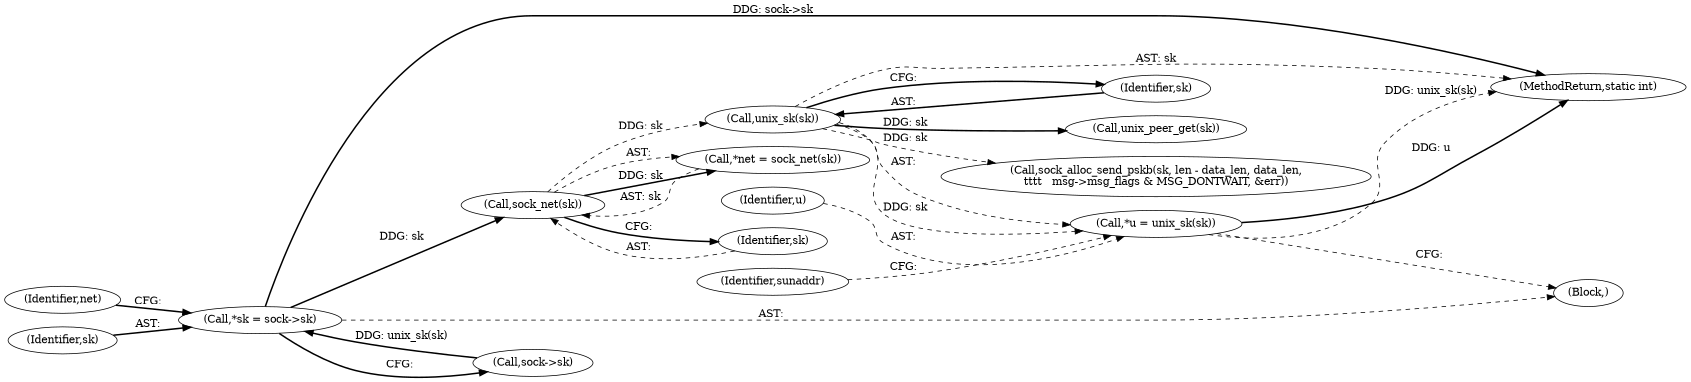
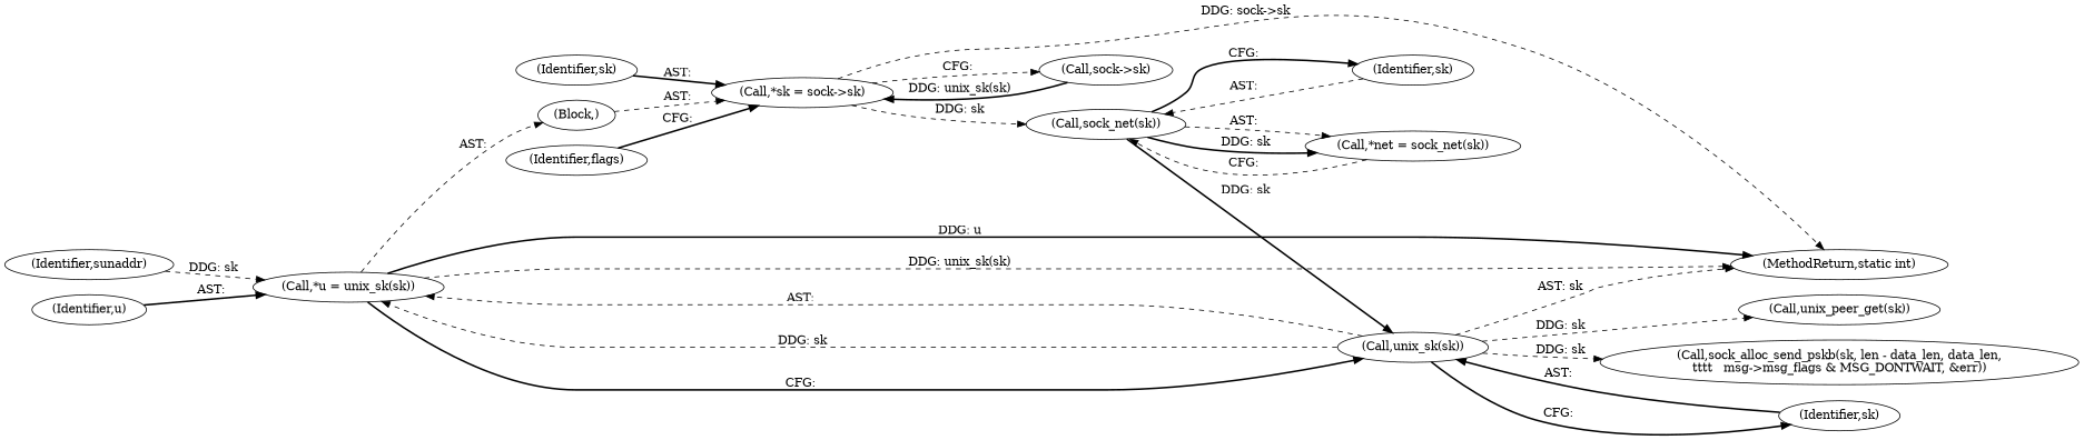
  digraph {
    rankdir=LR
    edge [style=dashed]
    n1 [label="(Call,*u = unix_sk(sk))"]
    n2 [label="(Call,unix_sk(sk))"]
    n3 [label="(MethodReturn,static int)"]
    n4 [label="(Block,)"]
    n5 [label="(Identifier,sk)"]
    n6 [label="(Call,unix_peer_get(sk))"]
    n7 [label="(Call,sock_alloc_send_pskb(sk, len - data_len, data_len,\n\t\t\t\t   msg->msg_flags & MSG_DONTWAIT, &err))"]
    n8 [label="(Call,sock_net(sk))"]
    n9 [label="(Identifier,sk)"]
    n10 [label="(Call,*net = sock_net(sk))"]
    n11 [label="(Call,*sk = sock->sk)"]
    n12 [label="(Call,sock->sk)"]
    n13 [label="(Identifier,sunaddr)"]
    n14 [label="(Identifier,u)"]
-   n15 [label="(Identifier,net)"]
+   n15 [label="(Identifier,flags)"]
    n16 [label="(Identifier,sk)"]
+   n1 -> n2 [label="CFG: " style=bold]
    n1 -> n3 [label="DDG: u" style=bold]
    n1 -> n3 [label="DDG: unix_sk(sk)"]
-   n1 -> n4 [label="CFG: "]
+   n1 -> n4 [label="AST: "]
    n2 -> n1 [label="AST: "]
    n2 -> n1 [label="DDG: sk"]
    n2 -> n3 [label="AST: sk"]
    n2 -> n5 [label="CFG: " style=bold]
-   n2 -> n6 [label="DDG: sk" style=bold]
+   n2 -> n6 [label="DDG: sk"]
    n2 -> n7 [label="DDG: sk"]
    n5 -> n2 [label="AST: " style=bold]
-   n8 -> n2 [label="DDG: sk"]
+   n8 -> n2 [label="DDG: sk" style=bold]
    n8 -> n9 [label="CFG: " style=bold]
    n8 -> n10 [label="AST: "]
    n8 -> n10 [label="DDG: sk" style=bold]
    n9 -> n8 [label="AST: "]
-   n10 -> n8 [label="AST: sk"]
-   n11 -> n3 [label="DDG: sock->sk" style=bold]
-   n11 -> n4 [label="AST: "]
-   n11 -> n8 [label="DDG: sk" style=bold]
-   n11 -> n12 [label="CFG: " style=bold]
+   n10 -> n8 [label="CFG: "]
+   n11 -> n3 [label="DDG: sock->sk"]
+   n4 -> n11 [label="AST: "]
+   n11 -> n8 [label="DDG: sk"]
+   n11 -> n12 [label="CFG: "]
    n12 -> n11 [label="DDG: unix_sk(sk)" style=bold]
-   n13 -> n1 [label="CFG: "]
-   n14 -> n1 [label="AST: "]
+   n13 -> n1 [label="DDG: sk"]
+   n14 -> n1 [label="AST: " style=bold]
    n15 -> n11 [label="CFG: " style=bold]
    n16 -> n11 [label="AST: " style=bold]
  }
